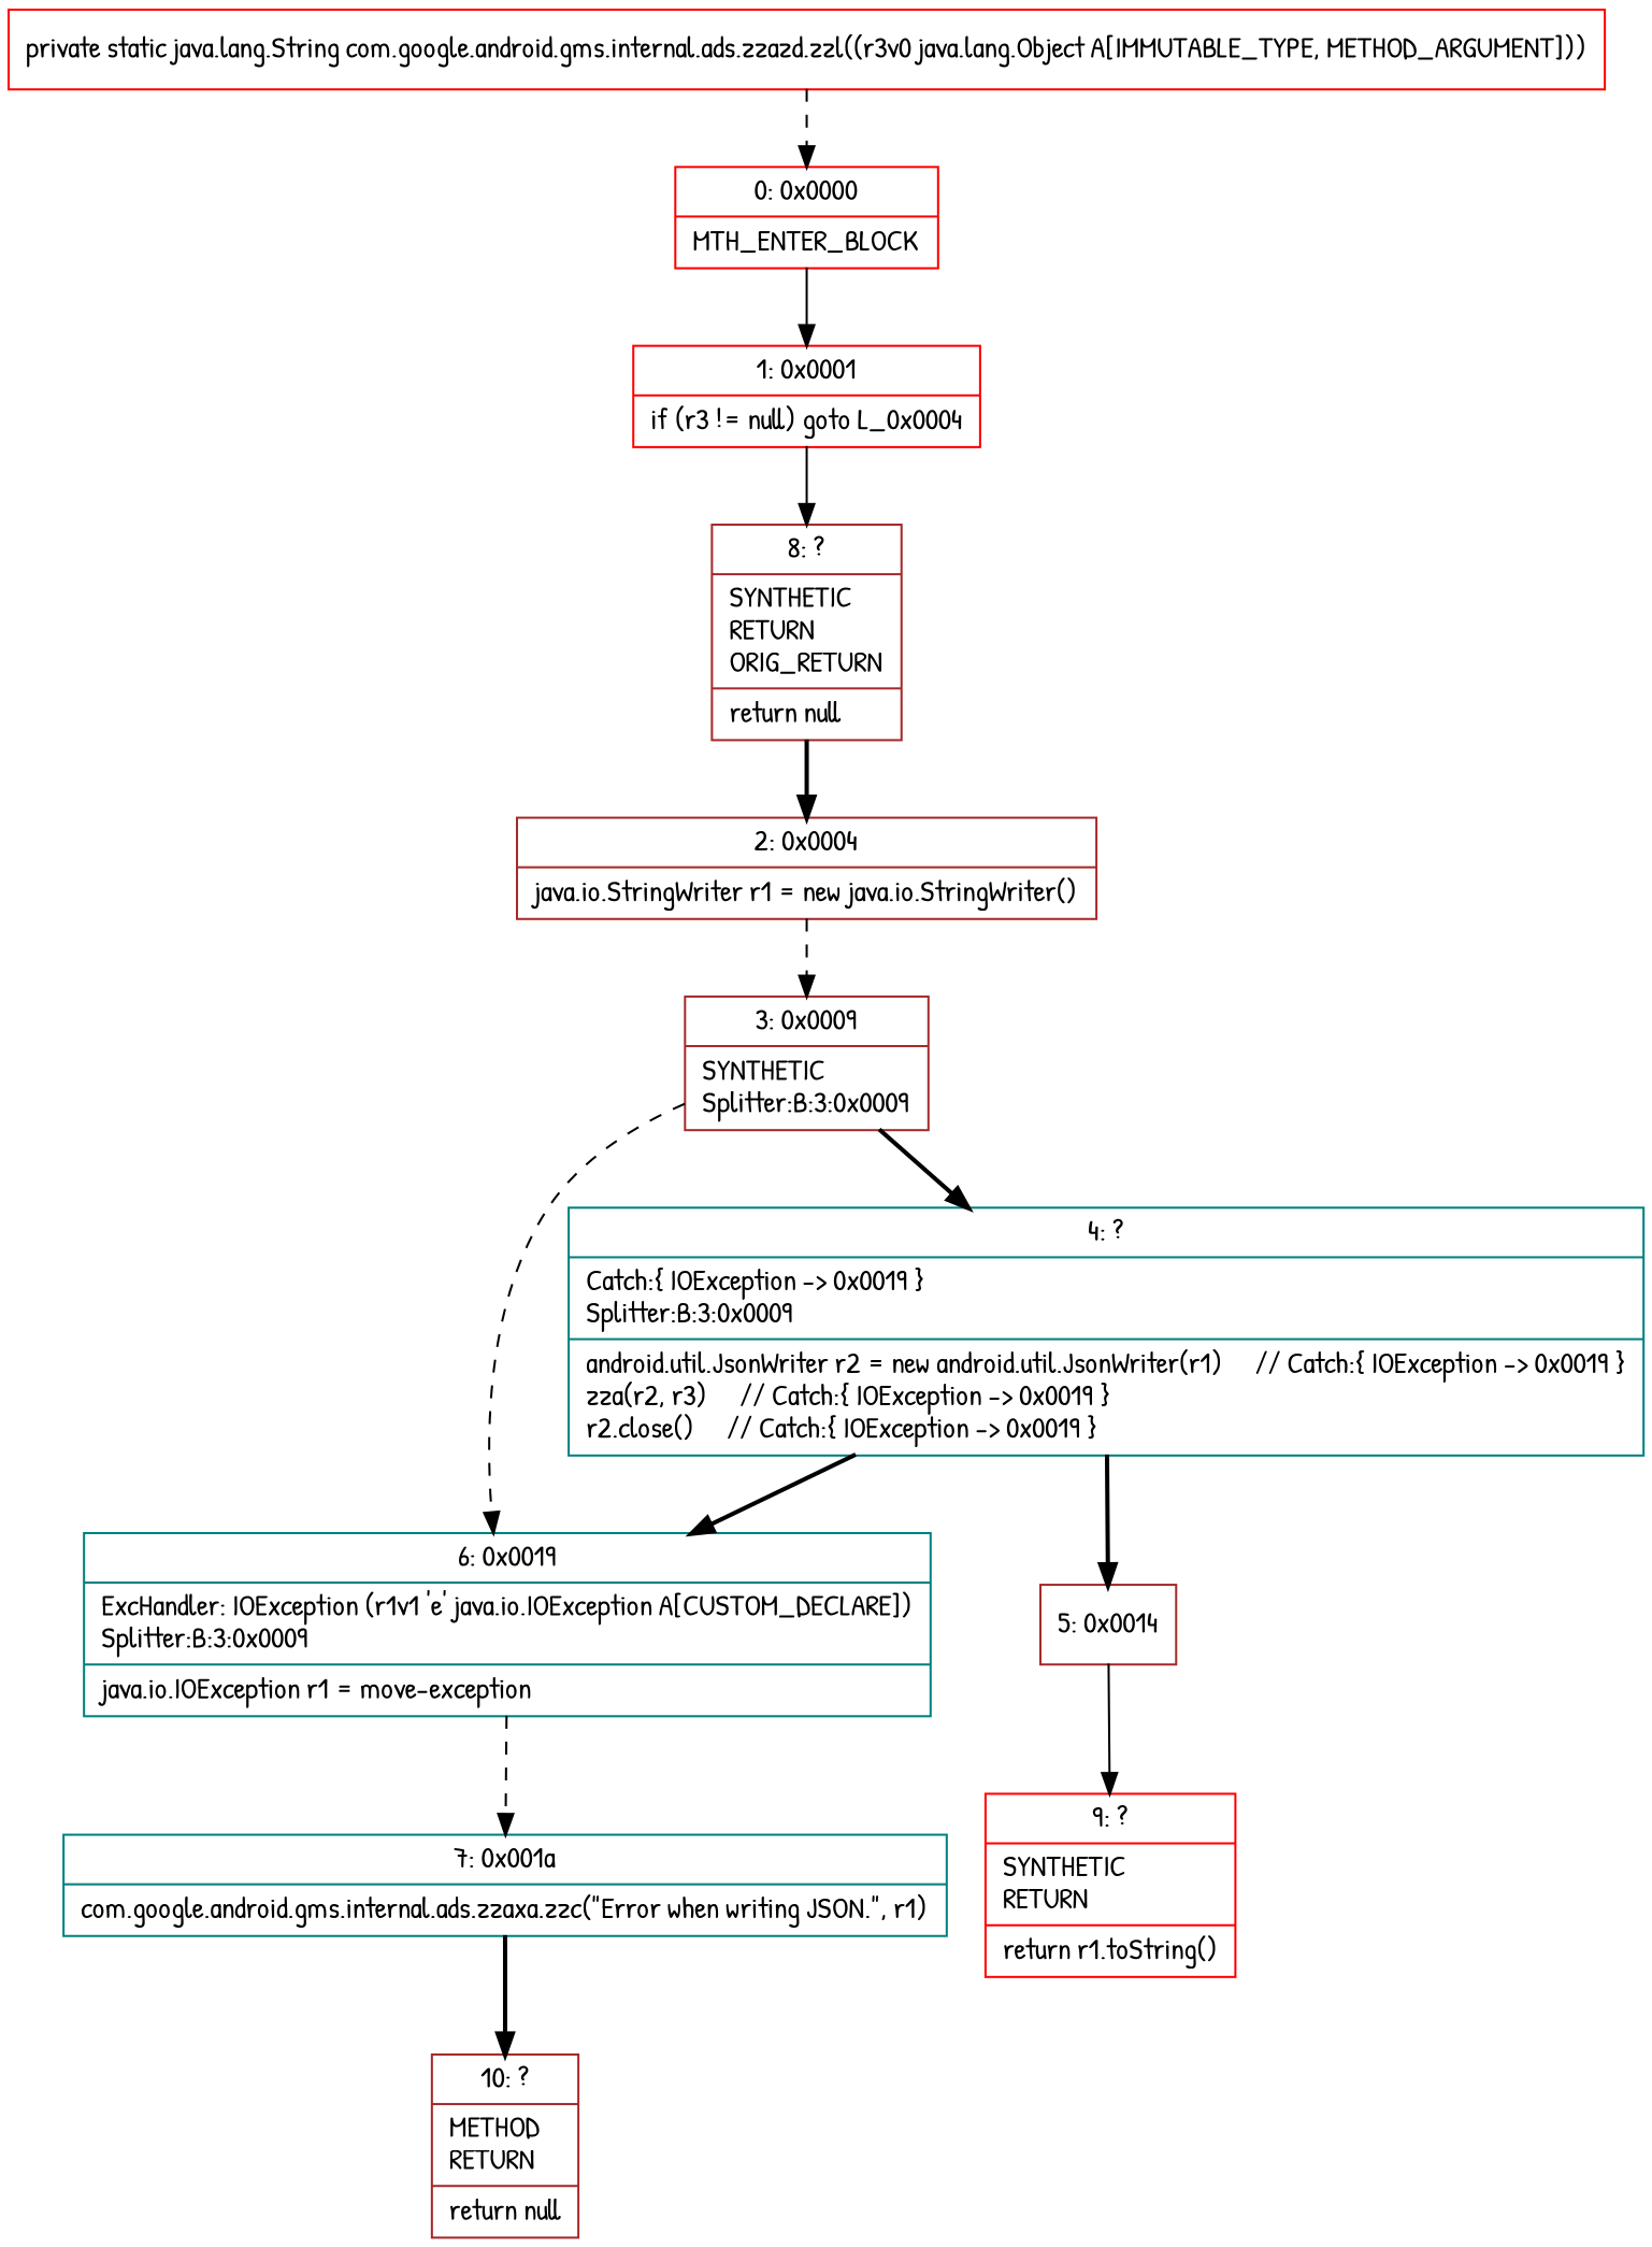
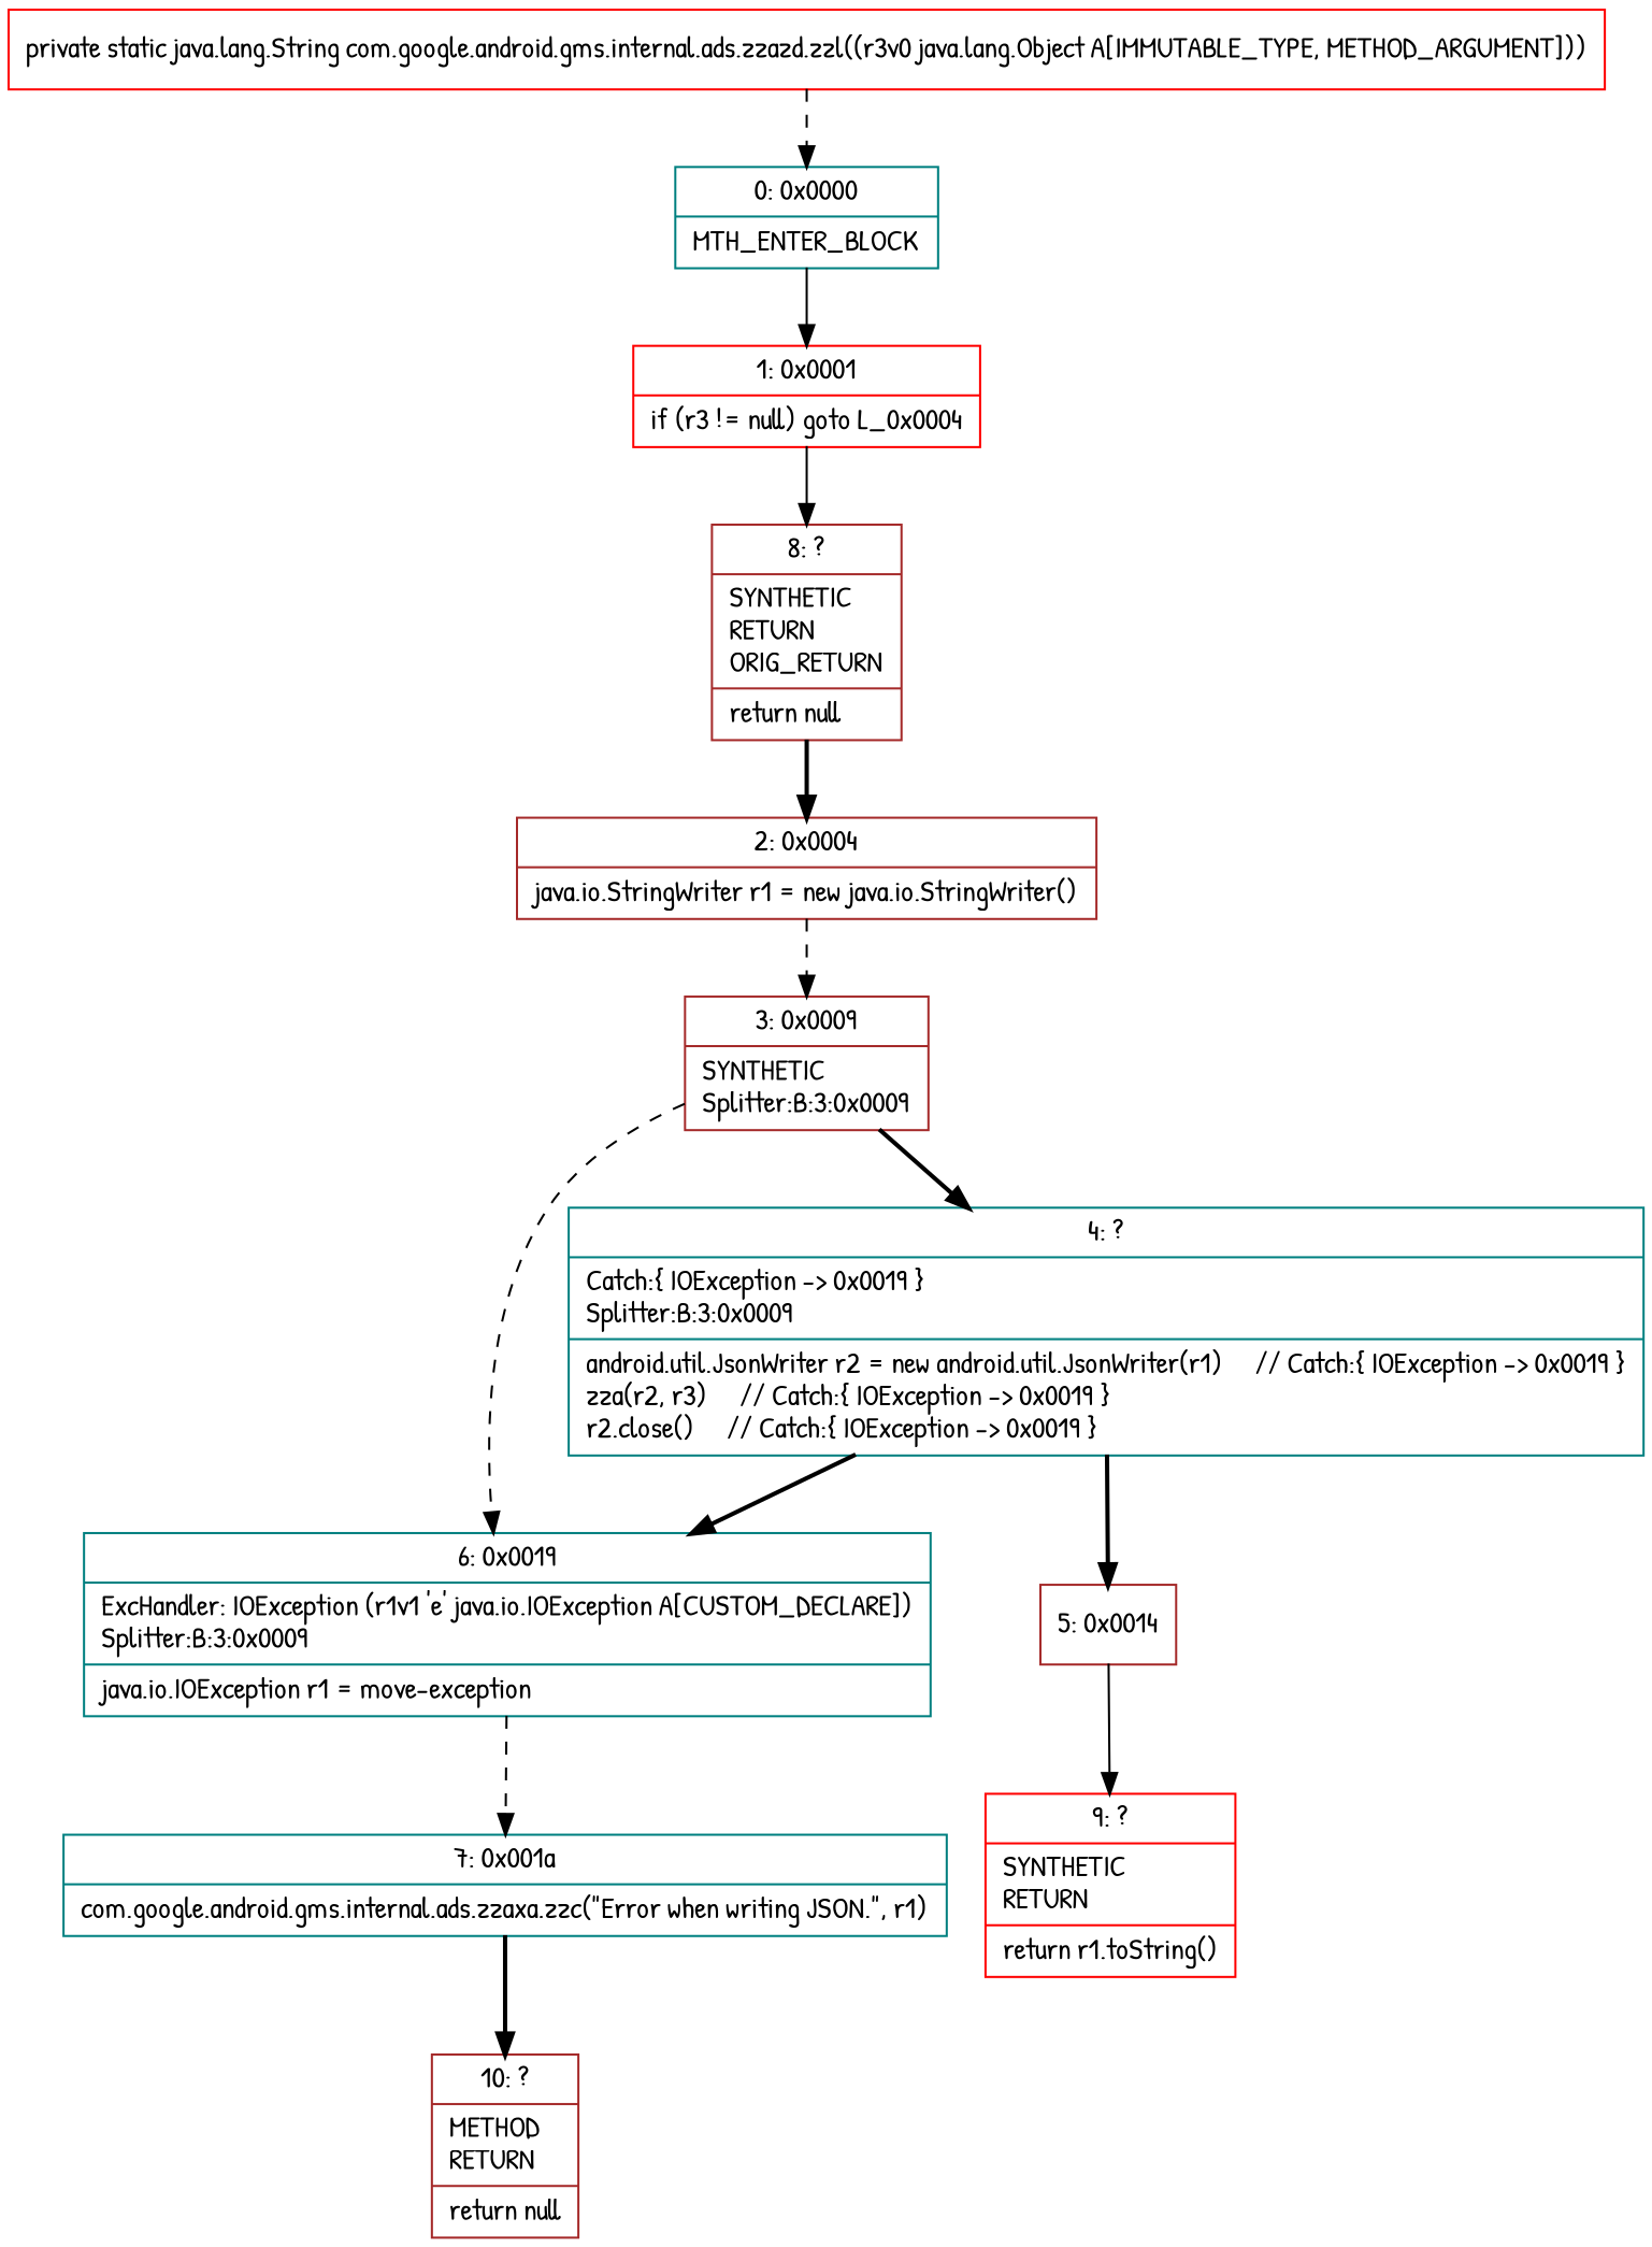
  digraph {
    fontname="Patrick Hand"
    node [color=brown fontname="Patrick Hand" shape=record]
    edge [fontname="Patrick Hand" style=bold]
-   n1 [color=red label="{0\:\ 0x0000|MTH_ENTER_BLOCK\l}"]
+   n1 [color=teal label="{0\:\ 0x0000|MTH_ENTER_BLOCK\l}"]
    n2 [color=red label="{1\:\ 0x0001|if (r3 != null) goto L_0x0004\l}"]
    n3 [label="{8\:\ ?|SYNTHETIC\lRETURN\lORIG_RETURN\l|return null\l}"]
    n4 [label="{2\:\ 0x0004|java.io.StringWriter r1 = new java.io.StringWriter()\l}"]
    n5 [label="{3\:\ 0x0009|SYNTHETIC\lSplitter:B:3:0x0009\l}"]
    n6 [color=teal label="{4\:\ ?|Catch:\{ IOException \-\> 0x0019 \}\lSplitter:B:3:0x0009\l|android.util.JsonWriter r2 = new android.util.JsonWriter(r1)     \/\/ Catch:\{ IOException \-\> 0x0019 \}\lzza(r2, r3)     \/\/ Catch:\{ IOException \-\> 0x0019 \}\lr2.close()     \/\/ Catch:\{ IOException \-\> 0x0019 \}\l}"]
    n7 [color=teal label="{6\:\ 0x0019|ExcHandler: IOException (r1v1 'e' java.io.IOException A[CUSTOM_DECLARE])\lSplitter:B:3:0x0009\l|java.io.IOException r1 = move\-exception\l}"]
    n8 [label="{5\:\ 0x0014}"]
    n9 [color=teal label="{7\:\ 0x001a|com.google.android.gms.internal.ads.zzaxa.zzc(\"Error when writing JSON.\", r1)\l}"]
    n10 [color=red label="{9\:\ ?|SYNTHETIC\lRETURN\l|return r1.toString()\l}"]
    n11 [label="{10\:\ ?|METHOD\lRETURN\l|return null\l}"]
    n12 [color=red label="{private static java.lang.String com.google.android.gms.internal.ads.zzazd.zzl((r3v0 java.lang.Object A[IMMUTABLE_TYPE, METHOD_ARGUMENT])) }"]
    n1 -> n2 [style=solid]
    n2 -> n3 [style=solid]
    n3 -> n4
    n4 -> n5 [style=dashed]
    n5 -> n6
    n5 -> n7 [style=dashed]
    n6 -> n7
    n6 -> n8
    n7 -> n9 [style=dashed]
    n8 -> n10 [style=solid]
    n9 -> n11
    n12 -> n1 [style=dashed]
  }
